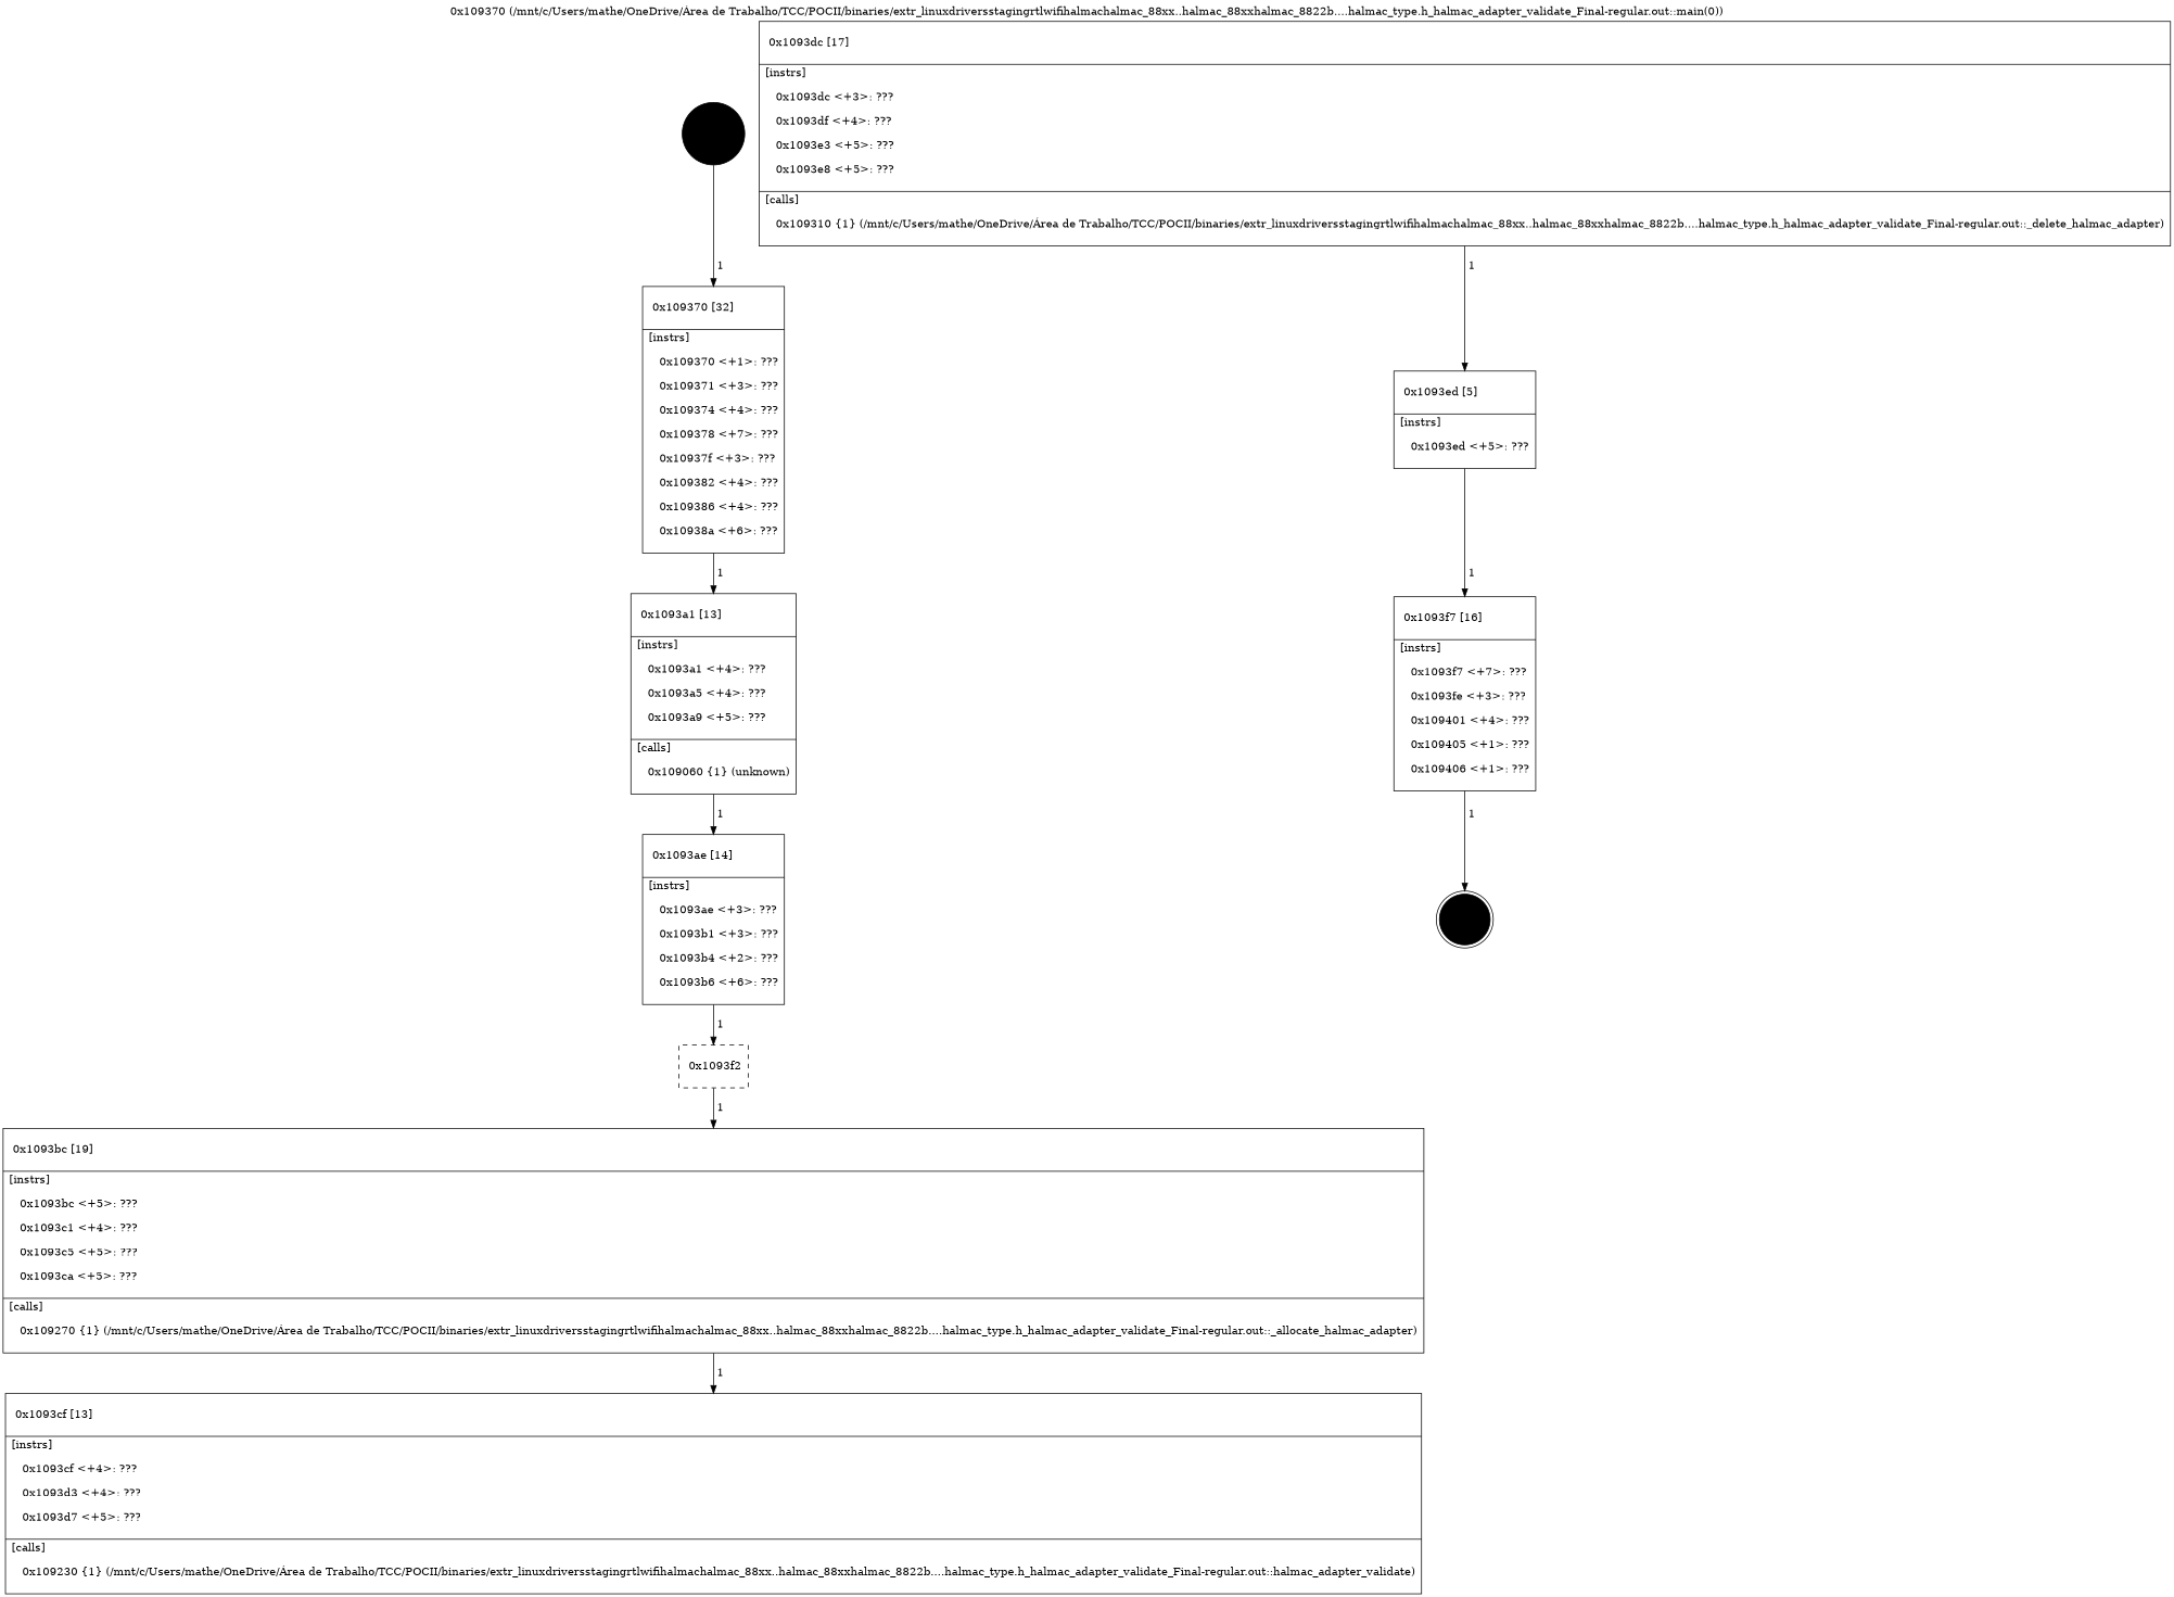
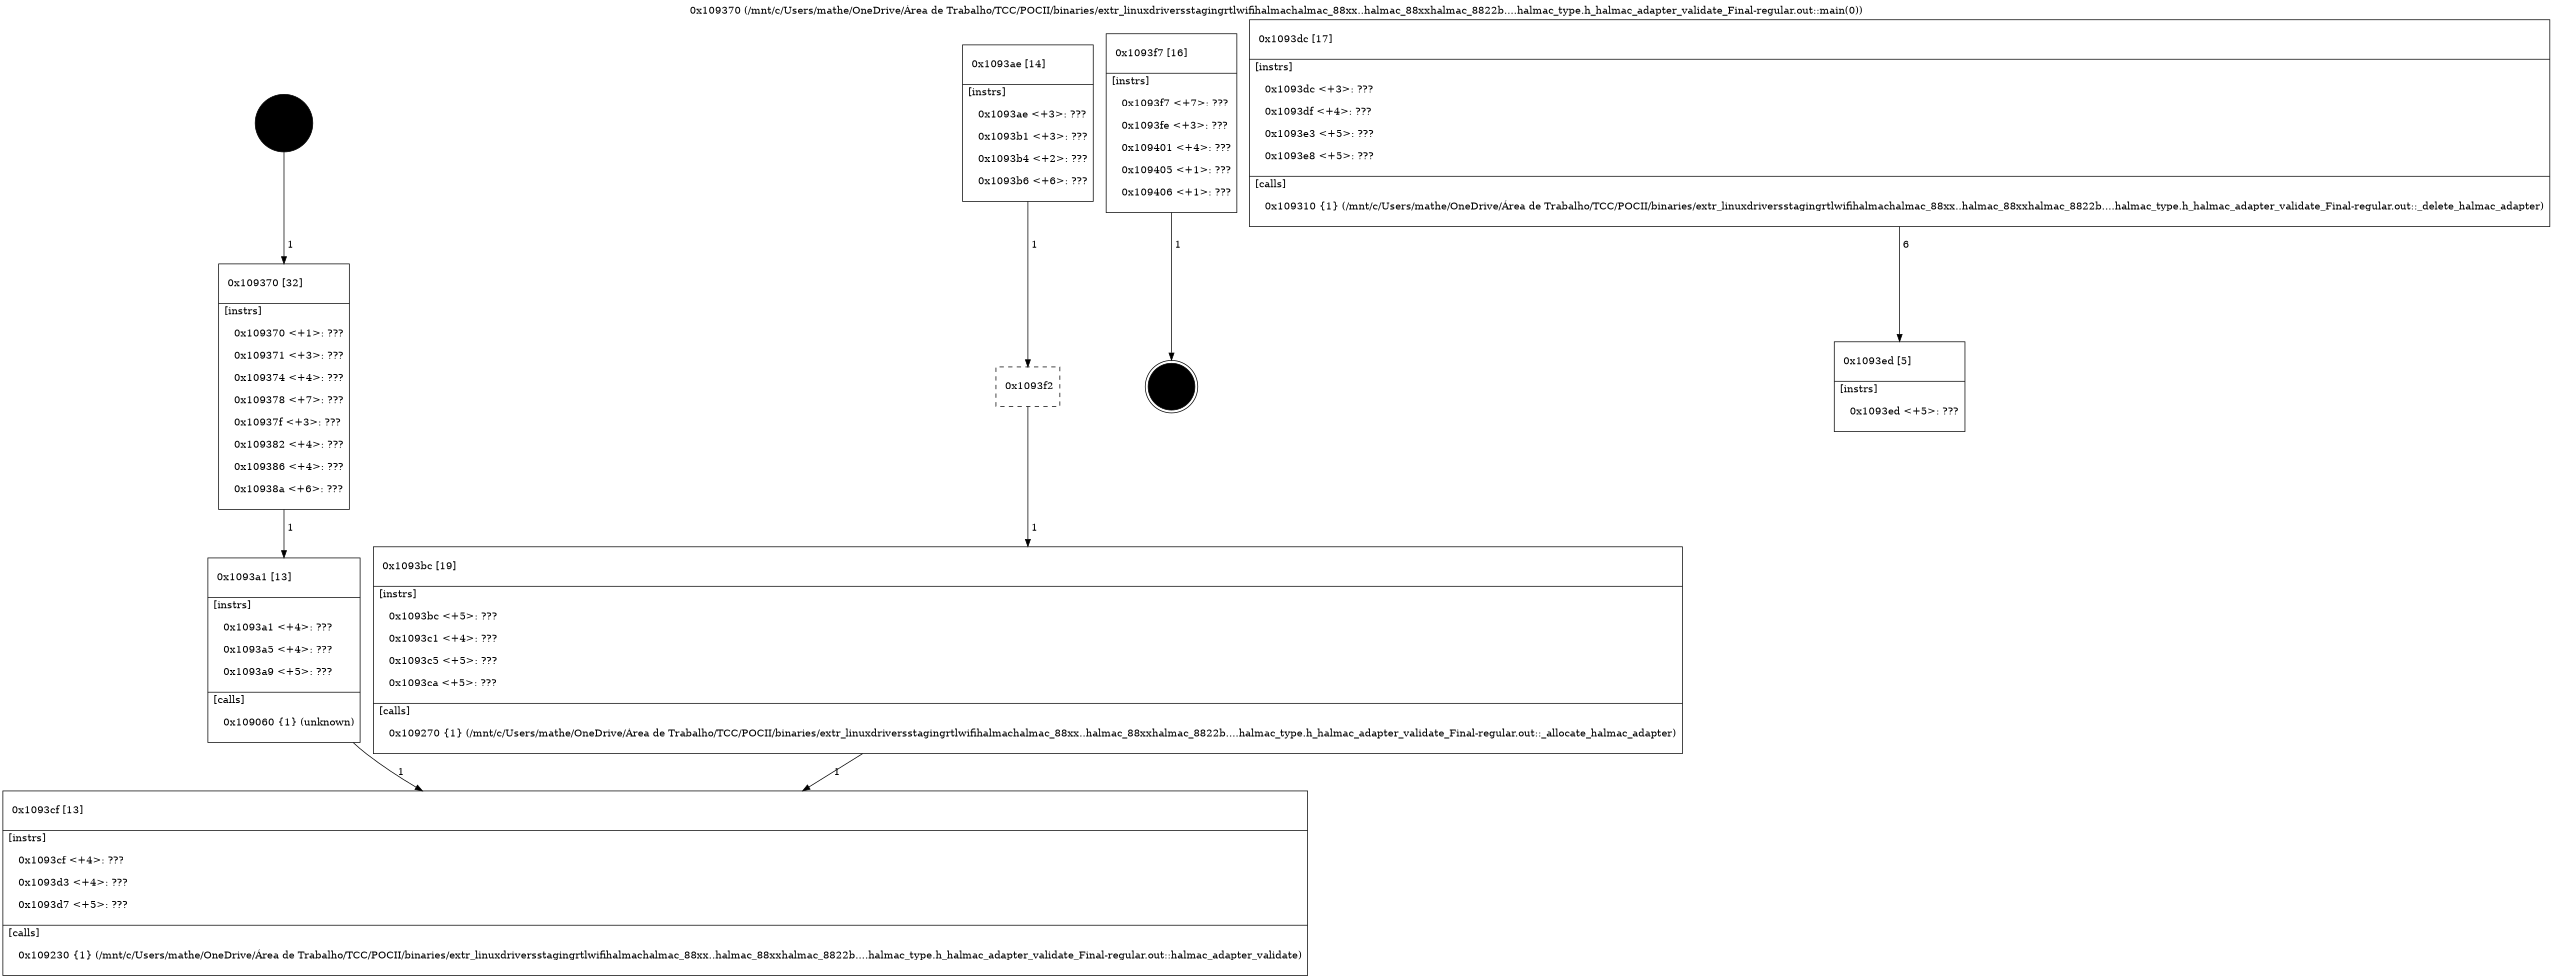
  digraph {
    label="0x109370 (/mnt/c/Users/mathe/OneDrive/Área de Trabalho/TCC/POCII/binaries/extr_linuxdriversstagingrtlwifihalmachalmac_88xx..halmac_88xxhalmac_8822b....halmac_type.h_halmac_adapter_validate_Final-regular.out::main(0))"
    labelloc=t
    node [shape=record]
    Entry [fillcolor=black height=0.3 shape=circle style=filled width=0.3]
    n2 [label="{\n     0x109370 [32]\l\n     | [instrs]\l\n     &nbsp;&nbsp;0x109370 \<+1\>: ???\l\n     &nbsp;&nbsp;0x109371 \<+3\>: ???\l\n     &nbsp;&nbsp;0x109374 \<+4\>: ???\l\n     &nbsp;&nbsp;0x109378 \<+7\>: ???\l\n     &nbsp;&nbsp;0x10937f \<+3\>: ???\l\n     &nbsp;&nbsp;0x109382 \<+4\>: ???\l\n     &nbsp;&nbsp;0x109386 \<+4\>: ???\l\n     &nbsp;&nbsp;0x10938a \<+6\>: ???\l\n  }"]
    n3 [label="{\n     0x1093a1 [13]\l\n     | [instrs]\l\n     &nbsp;&nbsp;0x1093a1 \<+4\>: ???\l\n     &nbsp;&nbsp;0x1093a5 \<+4\>: ???\l\n     &nbsp;&nbsp;0x1093a9 \<+5\>: ???\l\n     | [calls]\l\n     &nbsp;&nbsp;0x109060 \{1\} (unknown)\l\n  }"]
    n4 [label="{\n     0x1093ae [14]\l\n     | [instrs]\l\n     &nbsp;&nbsp;0x1093ae \<+3\>: ???\l\n     &nbsp;&nbsp;0x1093b1 \<+3\>: ???\l\n     &nbsp;&nbsp;0x1093b4 \<+2\>: ???\l\n     &nbsp;&nbsp;0x1093b6 \<+6\>: ???\l\n  }"]
    n5 [label="{\n     0x1093f2\l\n  }" style=dashed]
    n6 [label="{\n     0x1093bc [19]\l\n     | [instrs]\l\n     &nbsp;&nbsp;0x1093bc \<+5\>: ???\l\n     &nbsp;&nbsp;0x1093c1 \<+4\>: ???\l\n     &nbsp;&nbsp;0x1093c5 \<+5\>: ???\l\n     &nbsp;&nbsp;0x1093ca \<+5\>: ???\l\n     | [calls]\l\n     &nbsp;&nbsp;0x109270 \{1\} (/mnt/c/Users/mathe/OneDrive/Área de Trabalho/TCC/POCII/binaries/extr_linuxdriversstagingrtlwifihalmachalmac_88xx..halmac_88xxhalmac_8822b....halmac_type.h_halmac_adapter_validate_Final-regular.out::_allocate_halmac_adapter)\l\n  }"]
    n7 [label="{\n     0x1093cf [13]\l\n     | [instrs]\l\n     &nbsp;&nbsp;0x1093cf \<+4\>: ???\l\n     &nbsp;&nbsp;0x1093d3 \<+4\>: ???\l\n     &nbsp;&nbsp;0x1093d7 \<+5\>: ???\l\n     | [calls]\l\n     &nbsp;&nbsp;0x109230 \{1\} (/mnt/c/Users/mathe/OneDrive/Área de Trabalho/TCC/POCII/binaries/extr_linuxdriversstagingrtlwifihalmachalmac_88xx..halmac_88xxhalmac_8822b....halmac_type.h_halmac_adapter_validate_Final-regular.out::halmac_adapter_validate)\l\n  }"]
    Exit [fillcolor=black height=0.3 peripheries=2 shape=circle style=filled width=0.3]
    n9 [label="{\n     0x1093dc [17]\l\n     | [instrs]\l\n     &nbsp;&nbsp;0x1093dc \<+3\>: ???\l\n     &nbsp;&nbsp;0x1093df \<+4\>: ???\l\n     &nbsp;&nbsp;0x1093e3 \<+5\>: ???\l\n     &nbsp;&nbsp;0x1093e8 \<+5\>: ???\l\n     | [calls]\l\n     &nbsp;&nbsp;0x109310 \{1\} (/mnt/c/Users/mathe/OneDrive/Área de Trabalho/TCC/POCII/binaries/extr_linuxdriversstagingrtlwifihalmachalmac_88xx..halmac_88xxhalmac_8822b....halmac_type.h_halmac_adapter_validate_Final-regular.out::_delete_halmac_adapter)\l\n  }"]
    n10 [label="{\n     0x1093ed [5]\l\n     | [instrs]\l\n     &nbsp;&nbsp;0x1093ed \<+5\>: ???\l\n  }"]
    n11 [label="{\n     0x1093f7 [16]\l\n     | [instrs]\l\n     &nbsp;&nbsp;0x1093f7 \<+7\>: ???\l\n     &nbsp;&nbsp;0x1093fe \<+3\>: ???\l\n     &nbsp;&nbsp;0x109401 \<+4\>: ???\l\n     &nbsp;&nbsp;0x109405 \<+1\>: ???\l\n     &nbsp;&nbsp;0x109406 \<+1\>: ???\l\n  }"]
    Entry -> n2 [label=" 1"]
    n2 -> n3 [label=" 1"]
-   n3 -> n4 [label=" 1"]
+   n3 -> n7 [label=" 1"]
    n4 -> n5 [label=" 1"]
    n5 -> n6 [label=" 1"]
    n6 -> n7 [label=" 1"]
-   n9 -> n10 [label=" 1"]
-   n10 -> n11 [label=" 1"]
+   n9 -> n10 [label=" 6"]
    n11 -> Exit [label=" 1"]
  }
